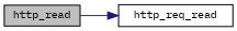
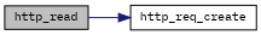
  digraph {
    rankdir=LR
    fontname="IBM Plex Mono"
    node [color=black fontname="IBM Plex Mono" fontsize=10 shape=record style=filled]
    n1 [fillcolor=grey75 fontcolor=black height=0.2 label=http_read width=0.4]
-   n2 [fillcolor=white height=0.2 label=http_req_read width=0.4]
+   n2 [fillcolor=white height=0.2 label=http_req_create width=0.4]
    n1 -> n2 [color=midnightblue fontname="IBM Plex Mono" fontsize=10 labelfontname=Helvetica labelfontsize=10 style=solid]
  }
